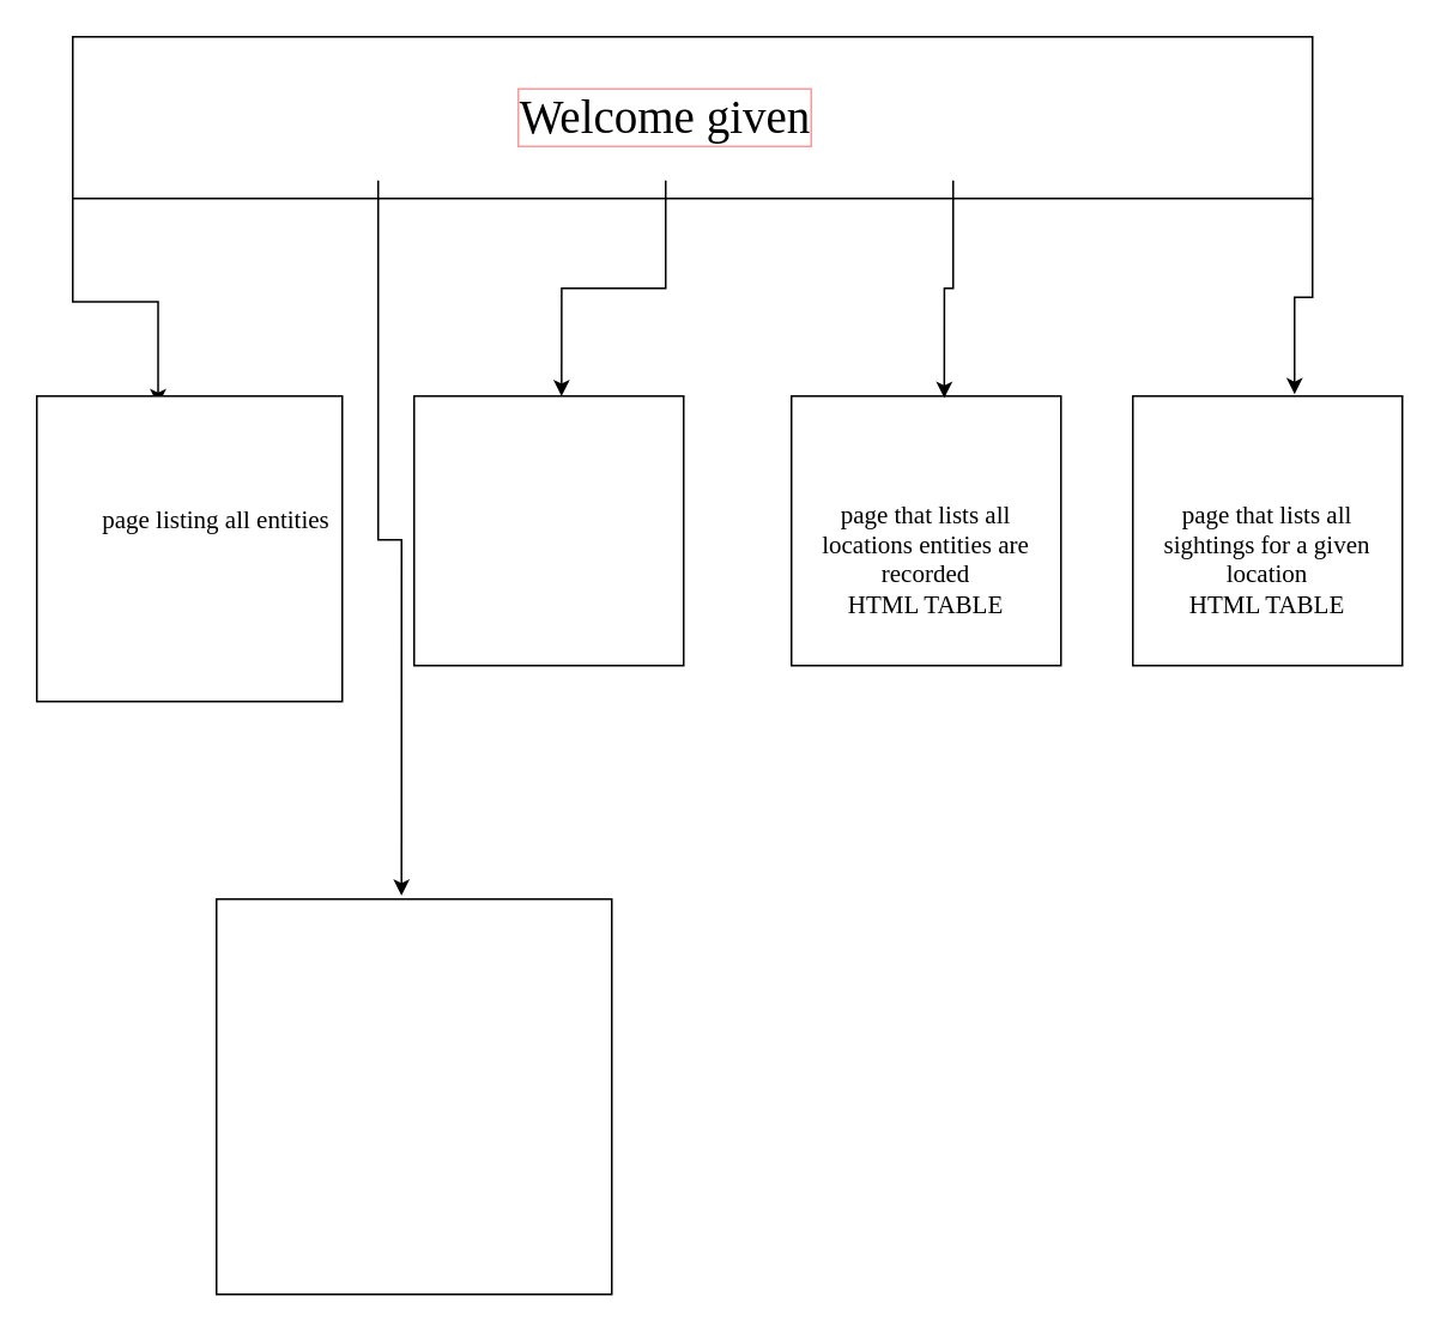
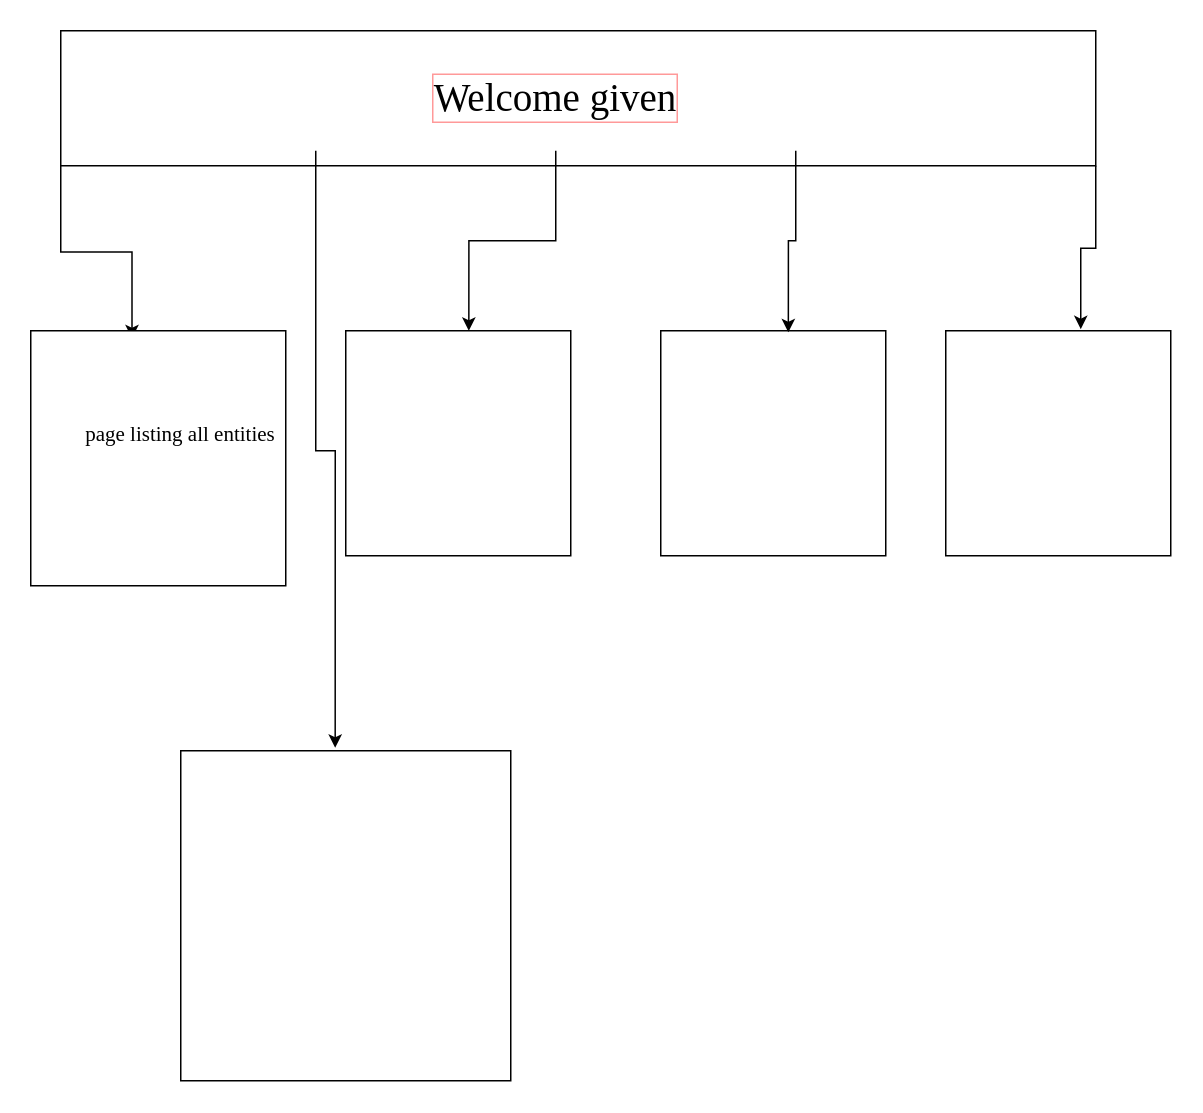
  <mxCell id="0" value="" />
  <mxCell id="1" parent="0" />
  <mxCell id="2" style="edgeStyle=orthogonalEdgeStyle;rounded=0;orthogonalLoop=1;jettySize=auto;html=1;exitX=1;exitY=1;exitDx=0;exitDy=0;entryX=0.6;entryY=-0.007;entryDx=0;entryDy=0;entryPerimeter=0;fontFamily=Verdana;fontSize=14;" edge="1" parent="1" source="4" target="8"><mxGeometry relative="1" as="geometry" /></mxCell>
  <mxCell id="3" style="edgeStyle=orthogonalEdgeStyle;rounded=0;orthogonalLoop=1;jettySize=auto;html=1;exitX=0;exitY=1;exitDx=0;exitDy=0;entryX=0.25;entryY=0;entryDx=0;entryDy=0;fontFamily=Verdana;fontSize=14;" edge="1" parent="1" source="4" target="13"><mxGeometry relative="1" as="geometry" /></mxCell>
  <mxCell id="4" value="" style="rounded=0;whiteSpace=wrap;html=1;fontFamily=Verdana;fontSize=14;" parent="1" vertex="1"><mxGeometry x="40" y="20" width="690" height="90" as="geometry" /></mxCell>
  <mxCell id="5" value="" style="whiteSpace=wrap;html=1;aspect=fixed;fontFamily=Verdana;fontSize=14;" parent="1" vertex="1"><mxGeometry x="20" y="220" width="170" height="170" as="geometry" /></mxCell>
  <mxCell id="6" value="" style="whiteSpace=wrap;html=1;aspect=fixed;fontFamily=Verdana;fontSize=14;" parent="1" vertex="1"><mxGeometry x="230" y="220" width="150" height="150" as="geometry" /></mxCell>
  <mxCell id="7" value="" style="whiteSpace=wrap;html=1;aspect=fixed;fontFamily=Verdana;fontSize=14;" parent="1" vertex="1"><mxGeometry x="440" y="220" width="150" height="150" as="geometry" /></mxCell>
  <mxCell id="8" value="" style="whiteSpace=wrap;html=1;aspect=fixed;fontFamily=Verdana;fontSize=14;" parent="1" vertex="1"><mxGeometry x="630" y="220" width="150" height="150" as="geometry" /></mxCell>
  <mxCell id="9" style="edgeStyle=orthogonalEdgeStyle;rounded=0;orthogonalLoop=1;jettySize=auto;html=1;entryX=0.547;entryY=0;entryDx=0;entryDy=0;entryPerimeter=0;fontFamily=Verdana;fontSize=14;" edge="1" parent="1" source="12" target="6"><mxGeometry relative="1" as="geometry" /></mxCell>
  <mxCell id="10" style="edgeStyle=orthogonalEdgeStyle;rounded=0;orthogonalLoop=1;jettySize=auto;html=1;exitX=0.75;exitY=1;exitDx=0;exitDy=0;entryX=0.567;entryY=0.007;entryDx=0;entryDy=0;entryPerimeter=0;fontFamily=Verdana;fontSize=14;" edge="1" parent="1" source="12" target="7"><mxGeometry relative="1" as="geometry" /></mxCell>
  <mxCell id="11" style="edgeStyle=orthogonalEdgeStyle;rounded=0;orthogonalLoop=1;jettySize=auto;html=1;exitX=0.25;exitY=1;exitDx=0;exitDy=0;entryX=0.468;entryY=-0.009;entryDx=0;entryDy=0;entryPerimeter=0;fontFamily=Verdana;fontSize=14;" edge="1" parent="1" source="12" target="16"><mxGeometry relative="1" as="geometry" /></mxCell>
  <mxCell id="12" value="&lt;font style=&quot;font-size: 26px&quot;&gt;Welcome given&lt;/font&gt;" style="text;html=1;strokeColor=none;fillColor=none;align=center;verticalAlign=middle;whiteSpace=wrap;rounded=0;fontFamily=Verdana;fontSize=14;labelBackgroundColor=#ffffff;labelBorderColor=#FF9999;" vertex="1" parent="1"><mxGeometry x="50" y="30" width="640" height="70" as="geometry" /></mxCell>
  <mxCell id="13" value="page listing all entities" style="text;html=1;strokeColor=none;fillColor=none;align=center;verticalAlign=middle;whiteSpace=wrap;rounded=0;fontFamily=Verdana;fontSize=14;" vertex="1" parent="1"><mxGeometry x="55" y="225" width="130" height="130" as="geometry" /></mxCell>
- <mxCell id="14" value="&lt;br&gt;&lt;br&gt;page that lists all locations entities are recorded&lt;br&gt;HTML TABLE" style="text;html=1;strokeColor=none;fillColor=none;align=center;verticalAlign=middle;whiteSpace=wrap;rounded=0;fontFamily=Verdana;fontSize=14;" vertex="1" parent="1"><mxGeometry x="450" y="230" width="130" height="130" as="geometry" /></mxCell>
- <mxCell id="15" value="&lt;br&gt;&lt;br&gt;page that lists all sightings for a given location&lt;br&gt;HTML TABLE&lt;br&gt;" style="text;html=1;strokeColor=none;fillColor=none;align=center;verticalAlign=middle;whiteSpace=wrap;rounded=0;fontFamily=Verdana;fontSize=14;" vertex="1" parent="1"><mxGeometry x="640" y="230" width="130" height="130" as="geometry" /></mxCell>
  <mxCell id="16" value="" style="whiteSpace=wrap;html=1;aspect=fixed;fontFamily=Verdana;fontSize=14;" vertex="1" parent="1"><mxGeometry x="120" y="500" width="220" height="220" as="geometry" /></mxCell>
